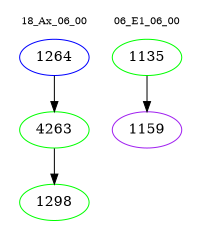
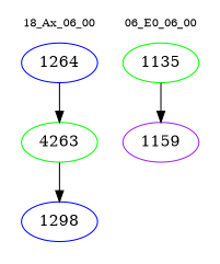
  digraph {
    node [color=blue]
    edge [color=black]
    n1 [label=1264]
    n2 [color=green label=4263]
-   n3 [color=green label=1298]
+   n3 [label=1298]
    n4 [color=green label=1135]
    n5 [color=purple label=1159]
    subgraph cluster_1 {
      color=white
      fontsize=10
      label="18_Ax_06_00"
      n1
      n2
      n3
    }
    subgraph cluster_2 {
      color=white
      fontsize=10
-     label="06_E1_06_00"
+     label="06_E0_06_00"
      n4
      n5
    }
    n1 -> n2
    n2 -> n3
    n4 -> n5
  }
